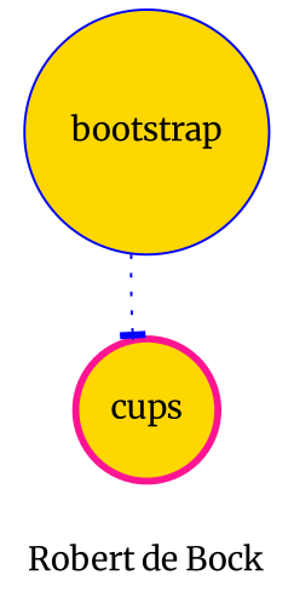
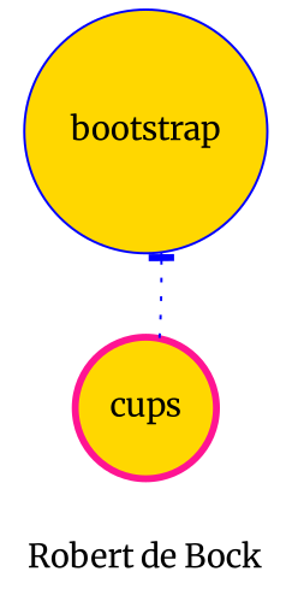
  digraph {
    label="Robert de Bock"
    fontname=Merriweather
    node [fillcolor=gold style=filled shape=circle fontname=Merriweather]
    bootstrap [color=blue]
    cups [penwidth=3 color=deeppink]
-   bootstrap -> cups [color=blue style=dotted arrowhead=tee fontname=Merriweather]
+   cups -> bootstrap [color=blue style=dotted arrowhead=tee fontname=Merriweather]
  }
